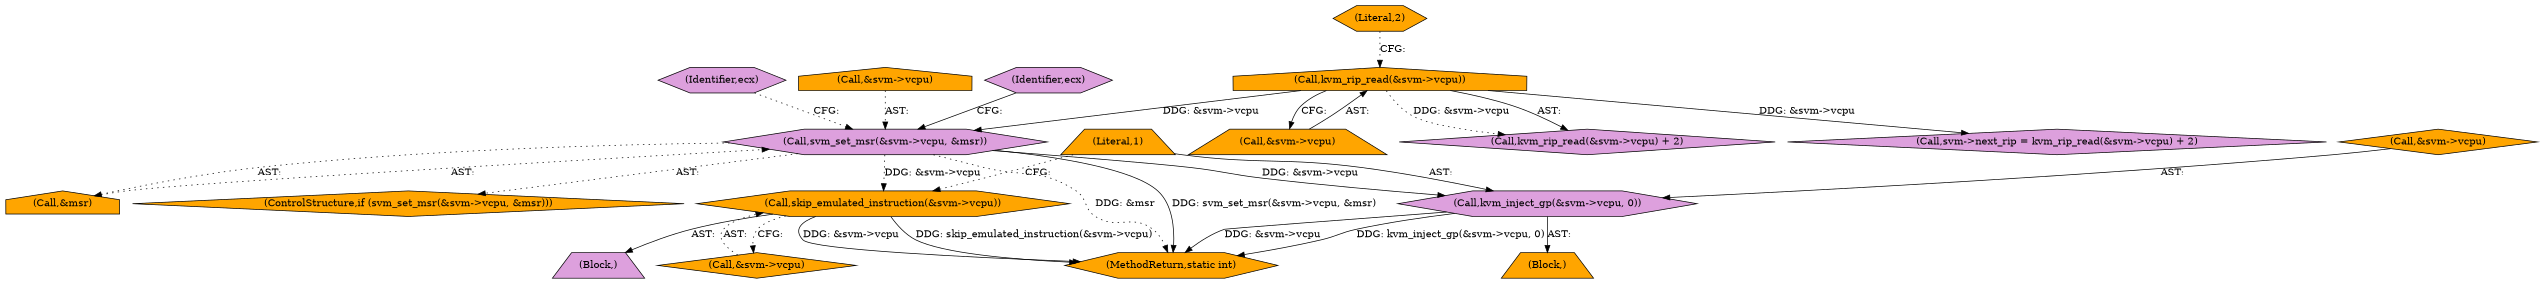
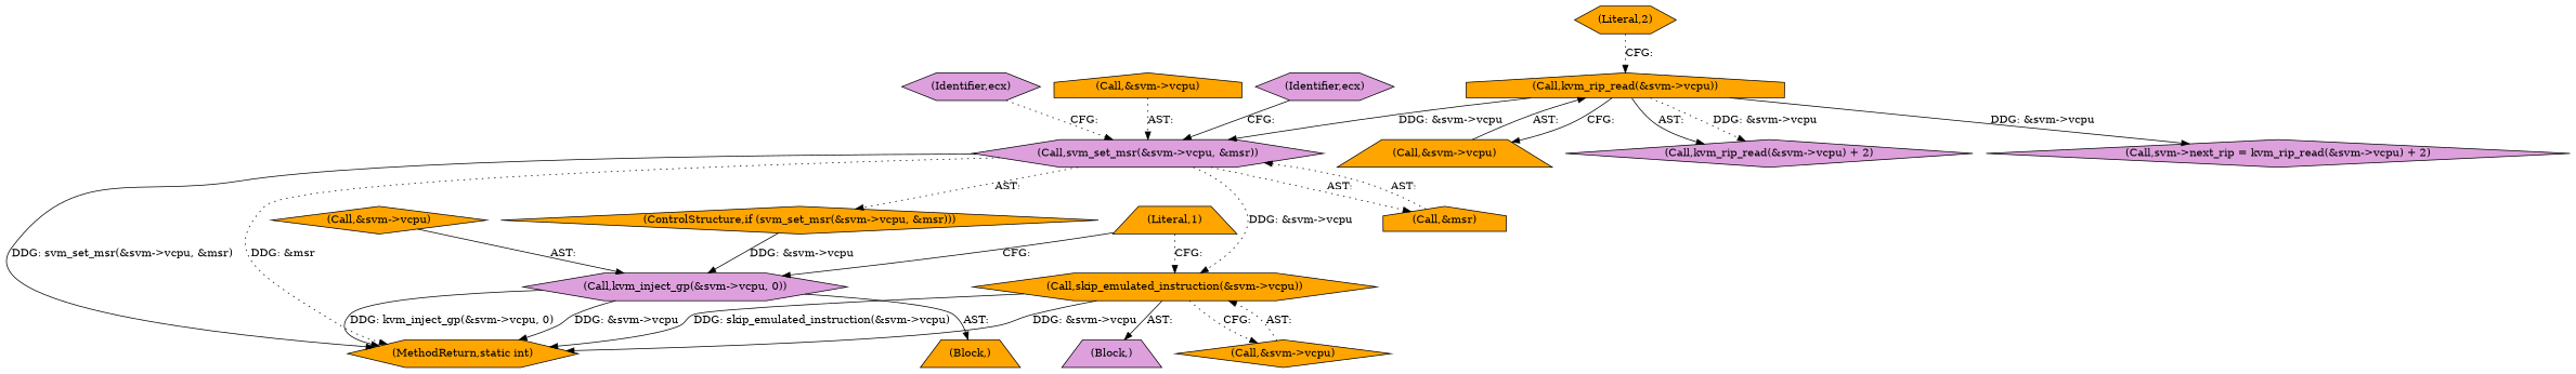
  digraph {
    node [fillcolor=orange shape=hexagon style=filled]
    edge [style=solid]
    n1 [fillcolor=plum label="(Call,svm_set_msr(&svm->vcpu, &msr))"]
    n2 [fillcolor=plum label="(Call,kvm_inject_gp(&svm->vcpu, 0))"]
    n3 [label="(Call,skip_emulated_instruction(&svm->vcpu))"]
    n4 [label="(MethodReturn,static int)"]
    n5 [label="(Call,&msr)" shape=house]
    n6 [label="(ControlStructure,if (svm_set_msr(&svm->vcpu, &msr)))" shape=diamond]
    n7 [label="(Block,)" shape=trapezium]
    n8 [fillcolor=plum label="(Block,)" shape=trapezium]
    n9 [label="(Call,&svm->vcpu)" shape=diamond]
    n10 [label="(Call,kvm_rip_read(&svm->vcpu))" shape=house]
    n11 [fillcolor=plum label="(Call,kvm_rip_read(&svm->vcpu) + 2)" shape=diamond]
    n12 [label="(Call,&svm->vcpu)" shape=trapezium]
    n13 [fillcolor=plum label="(Call,svm->next_rip = kvm_rip_read(&svm->vcpu) + 2)" shape=diamond]
    n14 [fillcolor=plum label="(Identifier,ecx)"]
    n15 [label="(Call,&svm->vcpu)" shape=diamond]
    n16 [label="(Literal,2)"]
    n17 [label="(Call,&svm->vcpu)" shape=house]
    n18 [label="(Literal,1)" shape=trapezium]
    n19 [fillcolor=plum label="(Identifier,ecx)"]
-   n1 -> n2 [label="DDG: &svm->vcpu"]
+   n6 -> n2 [label="DDG: &svm->vcpu"]
    n1 -> n3 [label="DDG: &svm->vcpu" style=dotted]
    n1 -> n4 [label="DDG: svm_set_msr(&svm->vcpu, &msr)"]
    n1 -> n4 [label="DDG: &msr" style=dotted]
    n1 -> n5 [label="AST: " style=dotted]
    n1 -> n6 [label="AST: " style=dotted]
    n2 -> n4 [label="DDG: &svm->vcpu"]
    n2 -> n4 [label="DDG: kvm_inject_gp(&svm->vcpu, 0)"]
    n2 -> n7 [label="AST: "]
    n3 -> n4 [label="DDG: skip_emulated_instruction(&svm->vcpu)"]
    n3 -> n4 [label="DDG: &svm->vcpu"]
    n3 -> n8 [label="AST: "]
    n3 -> n9 [label="CFG: " style=dotted]
    n5 -> n1 [label="AST: " style=dotted]
    n9 -> n3 [label="AST: " style=dotted]
    n10 -> n1 [label="DDG: &svm->vcpu"]
    n10 -> n11 [label="AST: "]
    n10 -> n11 [label="DDG: &svm->vcpu" style=dotted]
    n10 -> n12 [label="CFG: "]
    n10 -> n13 [label="DDG: &svm->vcpu"]
    n12 -> n10 [label="AST: "]
    n14 -> n1 [label="CFG: " style=dotted]
    n15 -> n2 [label="AST: "]
    n16 -> n10 [label="CFG: " style=dotted]
    n17 -> n1 [label="AST: " style=dotted]
-   n18 -> n2 [label="AST: "]
+   n18 -> n2 [label="CFG: "]
    n18 -> n3 [label="CFG: " style=dotted]
    n19 -> n1 [label="CFG: "]
  }
